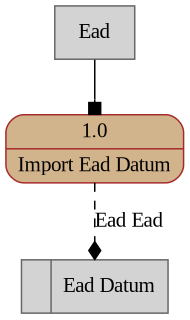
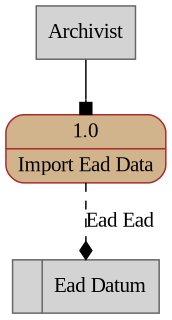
  digraph {
    fontname="Liberation Serif"
    node [color=gray40 fillcolor=lightgrey fontname="Liberation Serif" style=filled]
    edge [fontname="Liberation Serif"]
    n1 [label="<f0>  |<f1> Ead Datum " shape=record]
-   n2 [label=Ead shape=box]
-   n3 [color=brown fillcolor=tan label="{<f0> 1.0|<f1> Import Ead Datum }" shape=Mrecord]
+   n2 [label=Archivist shape=box]
+   n3 [color=brown fillcolor=tan label="{<f0> 1.0|<f1> Import Ead Data }" shape=Mrecord]
    n2 -> n3 [arrowhead=box style=solid]
    n3 -> n1 [arrowhead=diamond label="Ead Ead" style=dashed]
  }
